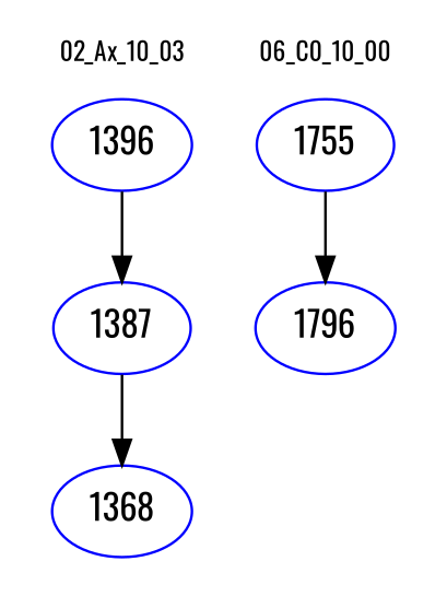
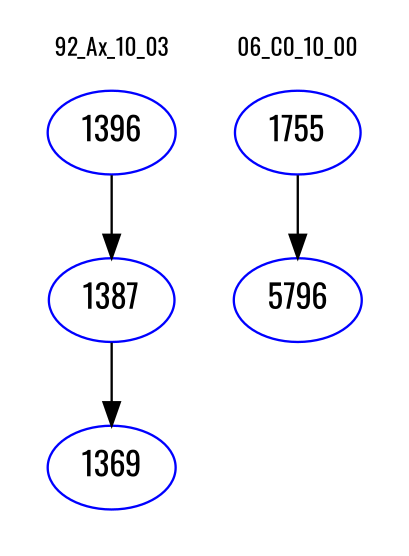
  digraph {
    fontname=Oswald
    node [color=blue fontname=Oswald]
    edge [color=black fontname=Oswald]
    n1 [label=1396]
    n2 [label=1387]
-   n3 [label=1368]
+   n3 [label=1369]
    n4 [label=1755]
-   n5 [label=1796]
+   n5 [label=5796]
    subgraph cluster_1 {
      color=white
      fontsize=10
-     label="02_Ax_10_03"
+     label="92_Ax_10_03"
      n1
      n2
      n3
    }
    subgraph cluster_2 {
      color=white
      fontsize=10
      label="06_C0_10_00"
      n4
      n5
    }
    n1 -> n2
    n2 -> n3
    n4 -> n5
  }
